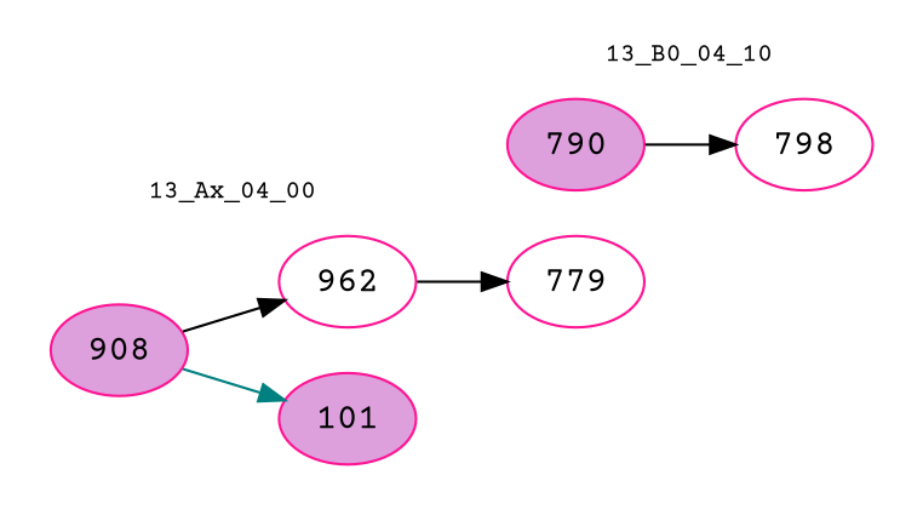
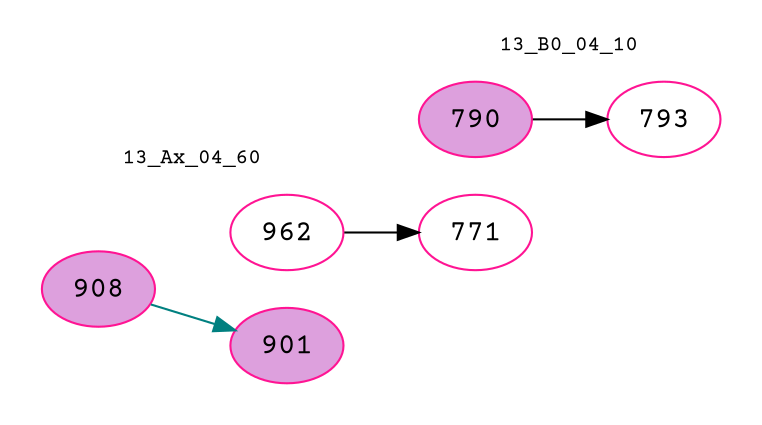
  digraph {
    fontname="Courier Prime"
    rankdir=LR
    node [color=deeppink fillcolor=plum fontname="Courier Prime" style=filled]
    edge [color=black fontname="Courier Prime"]
    n1 [label=908]
-   n2 [label=101]
+   n2 [label=901]
    n3 [fillcolor=white label=962]
    n4 [label=790]
-   n5 [fillcolor=white label=779]
-   n6 [fillcolor=white label=798]
+   n5 [fillcolor=white label=771]
+   n6 [fillcolor=white label=793]
    subgraph cluster_1 {
      color=white
      fontsize=10
-     label="13_Ax_04_00"
+     label="13_Ax_04_60"
      n1
      n2
      n3
    }
    subgraph cluster_2 {
      color=white
      fontsize=10
      label="13_B0_04_10"
      n4
      n5
      n6
    }
    n1 -> n2 [color=teal]
-   n1 -> n3
    n3 -> n5
    n4 -> n6
  }
